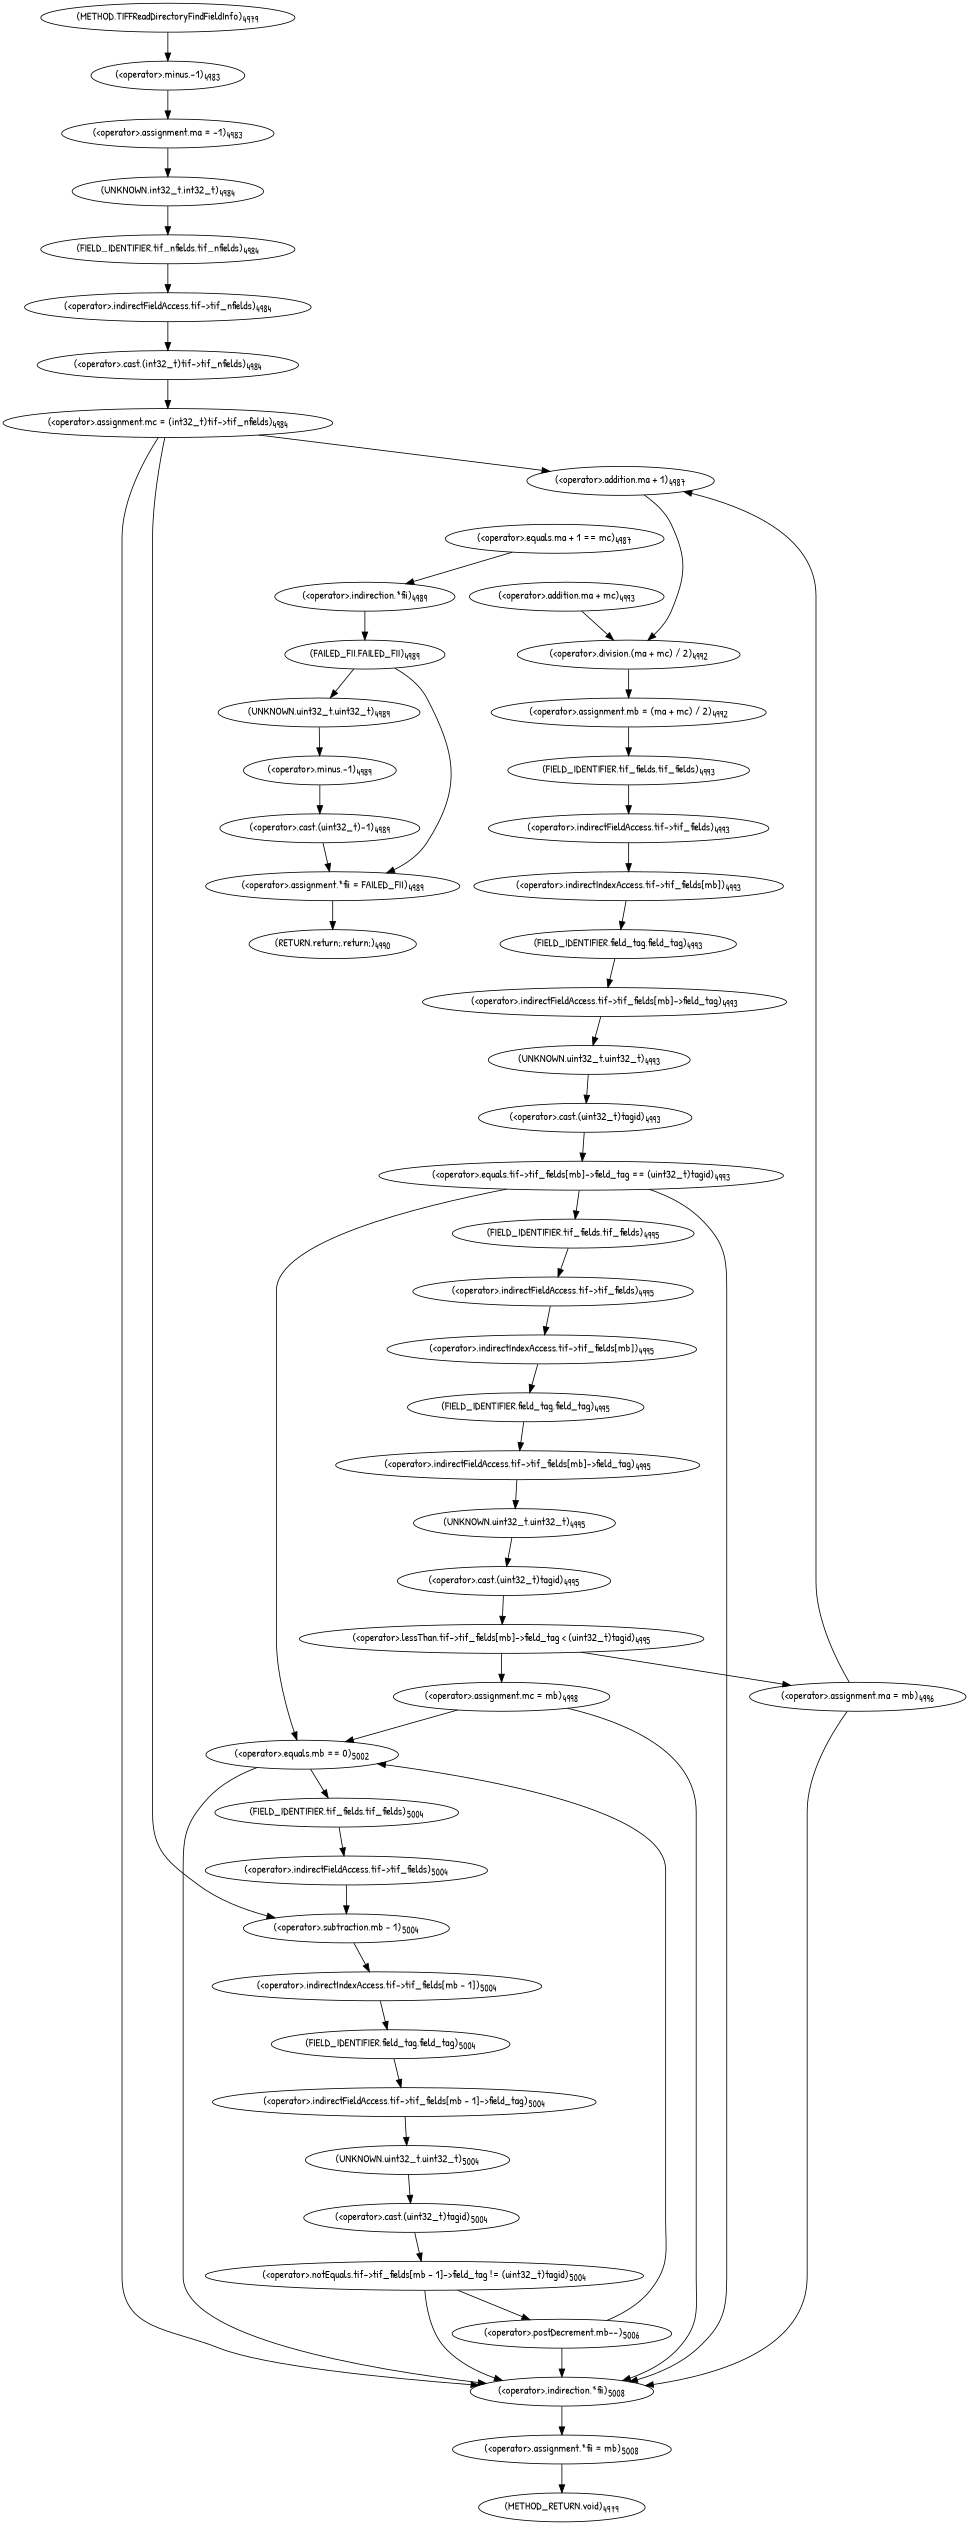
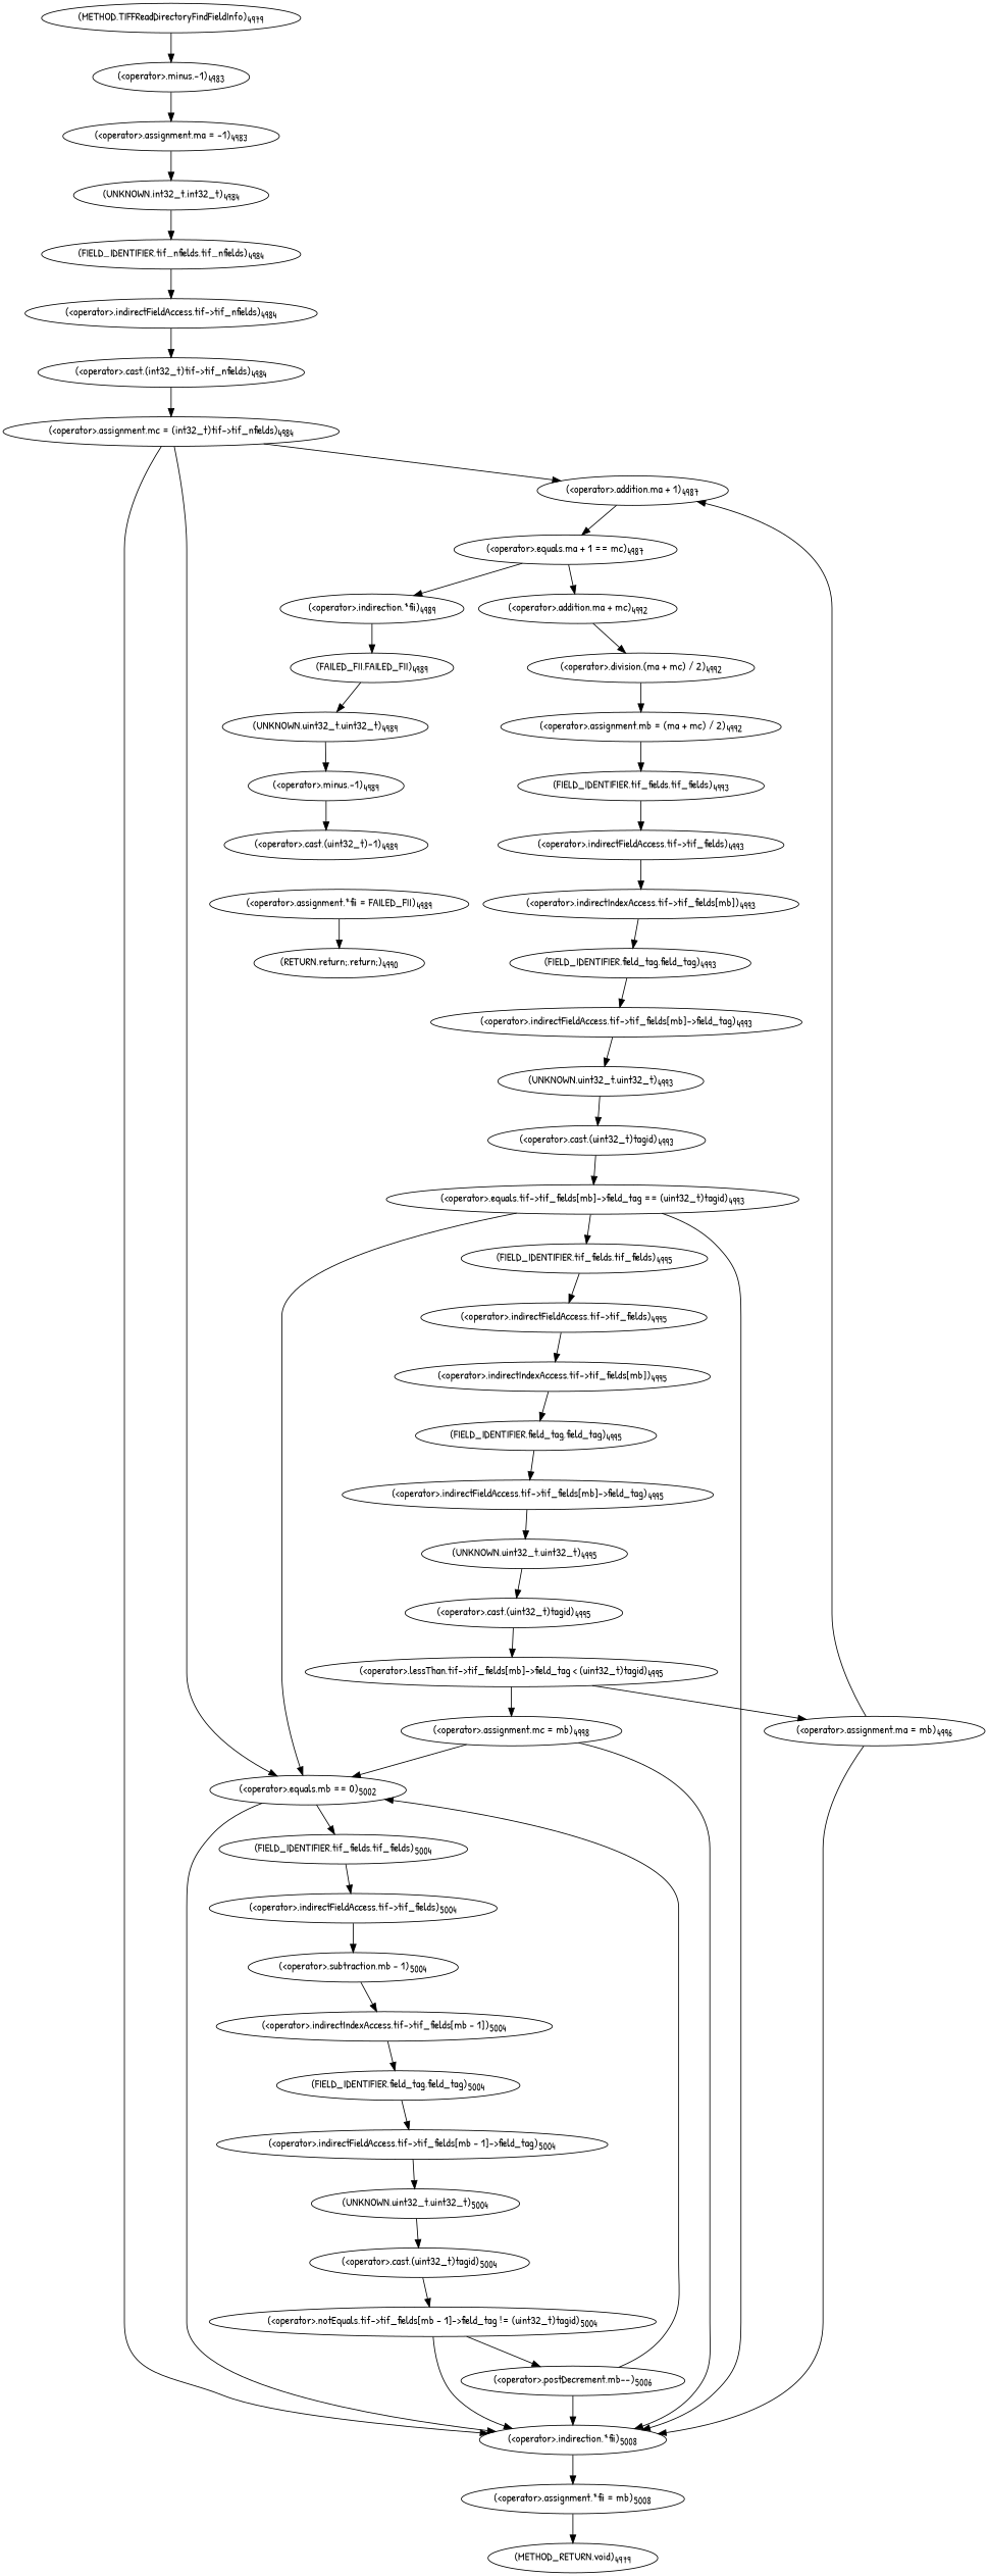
  digraph {
    fontname="Patrick Hand"
    node [fontname="Patrick Hand"]
    edge [fontname="Patrick Hand"]
    n1 [label=<(&lt;operator&gt;.assignment,ma = -1)<SUB>4983</SUB>>]
    n2 [label=<(UNKNOWN,int32_t,int32_t)<SUB>4984</SUB>>]
    n3 [label=<(FIELD_IDENTIFIER,tif_nfields,tif_nfields)<SUB>4984</SUB>>]
    n4 [label=<(&lt;operator&gt;.assignment,mc = (int32_t)tif-&gt;tif_nfields)<SUB>4984</SUB>>]
    n5 [label=<(&lt;operator&gt;.indirection,*fii)<SUB>5008</SUB>>]
    n6 [label=<(&lt;operator&gt;.equals,mb == 0)<SUB>5002</SUB>>]
    n7 [label=<(&lt;operator&gt;.addition,ma + 1)<SUB>4987</SUB>>]
    n8 [label=<(&lt;operator&gt;.assignment,*fii = mb)<SUB>5008</SUB>>]
    n9 [label=<(FIELD_IDENTIFIER,tif_fields,tif_fields)<SUB>5004</SUB>>]
    n10 [label=<(&lt;operator&gt;.equals,ma + 1 == mc)<SUB>4987</SUB>>]
    n11 [label=<(METHOD_RETURN,void)<SUB>4979</SUB>>]
    n12 [label=<(&lt;operator&gt;.minus,-1)<SUB>4983</SUB>>]
    n13 [label=<(&lt;operator&gt;.cast,(int32_t)tif-&gt;tif_nfields)<SUB>4984</SUB>>]
    n14 [label=<(&lt;operator&gt;.indirectFieldAccess,tif-&gt;tif_nfields)<SUB>4984</SUB>>]
    n15 [label=<(&lt;operator&gt;.assignment,mb = (ma + mc) / 2)<SUB>4992</SUB>>]
    n16 [label=<(FIELD_IDENTIFIER,tif_fields,tif_fields)<SUB>4993</SUB>>]
    n17 [label=<(&lt;operator&gt;.indirectFieldAccess,tif-&gt;tif_fields)<SUB>4993</SUB>>]
    n18 [label=<(&lt;operator&gt;.postDecrement,mb--)<SUB>5006</SUB>>]
-   n19 [label=<(&lt;operator&gt;.addition,ma + mc)<SUB>4993</SUB>>]
+   n19 [label=<(&lt;operator&gt;.addition,ma + mc)<SUB>4992</SUB>>]
    n20 [label=<(&lt;operator&gt;.indirection,*fii)<SUB>4989</SUB>>]
    n21 [label=<(&lt;operator&gt;.division,(ma + mc) / 2)<SUB>4992</SUB>>]
    n22 [label=<(FAILED_FII,FAILED_FII)<SUB>4989</SUB>>]
    n23 [label=<(&lt;operator&gt;.equals,tif-&gt;tif_fields[mb]-&gt;field_tag == (uint32_t)tagid)<SUB>4993</SUB>>]
    n24 [label=<(FIELD_IDENTIFIER,tif_fields,tif_fields)<SUB>4995</SUB>>]
    n25 [label=<(&lt;operator&gt;.indirectFieldAccess,tif-&gt;tif_fields)<SUB>4995</SUB>>]
    n26 [label=<(&lt;operator&gt;.lessThan,tif-&gt;tif_fields[mb]-&gt;field_tag &lt; (uint32_t)tagid)<SUB>4995</SUB>>]
    n27 [label=<(&lt;operator&gt;.assignment,ma = mb)<SUB>4996</SUB>>]
    n28 [label=<(&lt;operator&gt;.assignment,mc = mb)<SUB>4998</SUB>>]
    n29 [label=<(&lt;operator&gt;.indirectFieldAccess,tif-&gt;tif_fields)<SUB>5004</SUB>>]
    n30 [label=<(&lt;operator&gt;.notEquals,tif-&gt;tif_fields[mb - 1]-&gt;field_tag != (uint32_t)tagid)<SUB>5004</SUB>>]
    n31 [label=<(&lt;operator&gt;.assignment,*fii = FAILED_FII)<SUB>4989</SUB>>]
    n32 [label=<(RETURN,return;,return;)<SUB>4990</SUB>>]
    n33 [label=<(&lt;operator&gt;.indirectFieldAccess,tif-&gt;tif_fields[mb]-&gt;field_tag)<SUB>4993</SUB>>]
    n34 [label=<(UNKNOWN,uint32_t,uint32_t)<SUB>4993</SUB>>]
    n35 [label=<(&lt;operator&gt;.cast,(uint32_t)tagid)<SUB>4993</SUB>>]
    n36 [label=<(&lt;operator&gt;.indirectFieldAccess,tif-&gt;tif_fields[mb]-&gt;field_tag)<SUB>4995</SUB>>]
    n37 [label=<(UNKNOWN,uint32_t,uint32_t)<SUB>4995</SUB>>]
    n38 [label=<(&lt;operator&gt;.cast,(uint32_t)tagid)<SUB>4995</SUB>>]
    n39 [label=<(&lt;operator&gt;.indirectFieldAccess,tif-&gt;tif_fields[mb - 1]-&gt;field_tag)<SUB>5004</SUB>>]
    n40 [label=<(UNKNOWN,uint32_t,uint32_t)<SUB>5004</SUB>>]
    n41 [label=<(&lt;operator&gt;.cast,(uint32_t)tagid)<SUB>5004</SUB>>]
    n42 [label=<(UNKNOWN,uint32_t,uint32_t)<SUB>4989</SUB>>]
    n43 [label=<(&lt;operator&gt;.minus,-1)<SUB>4989</SUB>>]
    n44 [label=<(&lt;operator&gt;.indirectIndexAccess,tif-&gt;tif_fields[mb])<SUB>4993</SUB>>]
    n45 [label=<(FIELD_IDENTIFIER,field_tag,field_tag)<SUB>4993</SUB>>]
    n46 [label=<(&lt;operator&gt;.indirectIndexAccess,tif-&gt;tif_fields[mb])<SUB>4995</SUB>>]
    n47 [label=<(FIELD_IDENTIFIER,field_tag,field_tag)<SUB>4995</SUB>>]
    n48 [label=<(&lt;operator&gt;.indirectIndexAccess,tif-&gt;tif_fields[mb - 1])<SUB>5004</SUB>>]
    n49 [label=<(FIELD_IDENTIFIER,field_tag,field_tag)<SUB>5004</SUB>>]
    n50 [label=<(&lt;operator&gt;.subtraction,mb - 1)<SUB>5004</SUB>>]
    n51 [label=<(&lt;operator&gt;.cast,(uint32_t)-1)<SUB>4989</SUB>>]
    n52 [label=<(METHOD,TIFFReadDirectoryFindFieldInfo)<SUB>4979</SUB>>]
    n1 -> n2
    n2 -> n3
    n3 -> n14
    n4 -> n5
-   n4 -> n50
+   n4 -> n6
    n4 -> n7
    n5 -> n8
    n6 -> n5
    n6 -> n9
-   n7 -> n21
+   n7 -> n10
    n8 -> n11
    n9 -> n29
+   n10 -> n19
    n10 -> n20
    n12 -> n1
    n13 -> n4
    n14 -> n13
    n15 -> n16
    n16 -> n17
    n17 -> n44
    n18 -> n5
    n18 -> n6
    n19 -> n21
    n20 -> n22
    n21 -> n15
-   n22 -> n31
    n22 -> n42
    n23 -> n5
    n23 -> n6
    n23 -> n24
    n24 -> n25
    n25 -> n46
    n26 -> n27
    n26 -> n28
    n27 -> n5
    n27 -> n7
    n28 -> n5
    n28 -> n6
    n29 -> n50
    n30 -> n5
    n30 -> n18
    n31 -> n32
    n33 -> n34
    n34 -> n35
    n35 -> n23
    n36 -> n37
    n37 -> n38
    n38 -> n26
    n39 -> n40
    n40 -> n41
    n41 -> n30
    n42 -> n43
    n43 -> n51
    n44 -> n45
    n45 -> n33
    n46 -> n47
    n47 -> n36
    n48 -> n49
    n49 -> n39
    n50 -> n48
-   n51 -> n31
    n52 -> n12
  }
